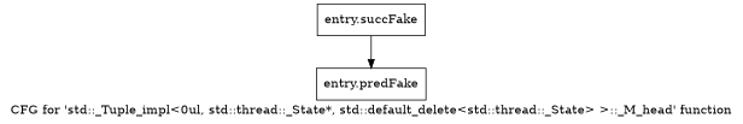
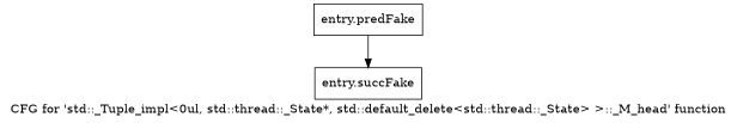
  digraph {
    label="CFG for 'std::_Tuple_impl\<0ul, std::thread::_State*, std::default_delete\<std::thread::_State\> \>::_M_head' function"
    node [shape=record]
    n1 [label="{entry.predFake}"]
    n2 [filename="/tools/Xilinx/Vitis_HLS/2023.1/tps/lnx64/gcc-8.3.0/lib/gcc/x86_64-pc-linux-gnu/8.3.0/../../../../include/c++/8.3.0/tuple" label="{entry.succFake}" linenumber=195]
-   n2 -> n1 [execusionnum=2 filename="/tools/Xilinx/Vitis_HLS/2023.1/tps/lnx64/gcc-8.3.0/lib/gcc/x86_64-pc-linux-gnu/8.3.0/../../../../include/c++/8.3.0/tuple"]
+   n1 -> n2 [execusionnum=2 filename="/tools/Xilinx/Vitis_HLS/2023.1/tps/lnx64/gcc-8.3.0/lib/gcc/x86_64-pc-linux-gnu/8.3.0/../../../../include/c++/8.3.0/tuple"]
  }
